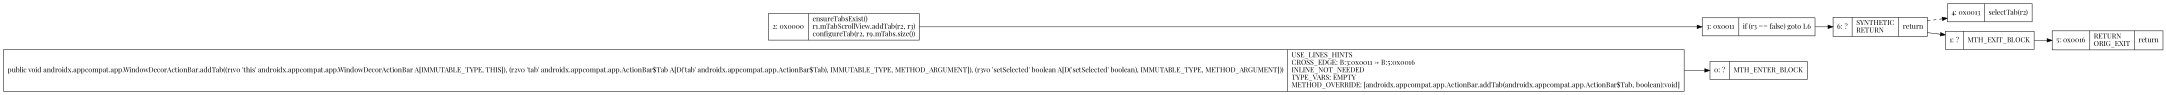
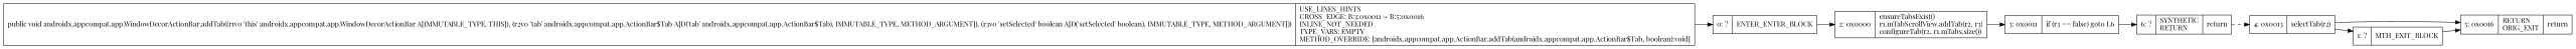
  digraph {
    fontname="Playfair Display"
    rankdir=LR
    node [fontname="Playfair Display" shape=record]
    edge [fontname="Playfair Display"]
-   n1 [label="{0\:\ ?|MTH_ENTER_BLOCK\l}"]
-   n2 [label="{2\:\ 0x0000|ensureTabsExist()\lr1.mTabScrollView.addTab(r2, r3)\lconfigureTab(r2, r9.mTabs.size())\l}"]
+   n1 [label="{0\:\ ?|ENTER_ENTER_BLOCK\l}"]
+   n2 [label="{2\:\ 0x0000|ensureTabsExist()\lr1.mTabScrollView.addTab(r2, r3)\lconfigureTab(r2, r1.mTabs.size())\l}"]
    n3 [label="{3\:\ 0x0011|if (r3 == false) goto L6\l}"]
    n4 [label="{6\:\ ?|SYNTHETIC\lRETURN\l|return\l}"]
    n5 [label="{4\:\ 0x0013|selectTab(r2)\l}"]
    n6 [label="{5\:\ 0x0016|RETURN\lORIG_EXIT\l|return\l}"]
    n7 [label="{1\:\ ?|MTH_EXIT_BLOCK\l}"]
    n8 [label="{public void androidx.appcompat.app.WindowDecorActionBar.addTab((r1v0 'this' androidx.appcompat.app.WindowDecorActionBar A[IMMUTABLE_TYPE, THIS]), (r2v0 'tab' androidx.appcompat.app.ActionBar$Tab A[D('tab' androidx.appcompat.app.ActionBar$Tab), IMMUTABLE_TYPE, METHOD_ARGUMENT]), (r3v0 'setSelected' boolean A[D('setSelected' boolean), IMMUTABLE_TYPE, METHOD_ARGUMENT]))  | USE_LINES_HINTS\lCROSS_EDGE: B:3:0x0011 \-\> B:5:0x0016\lINLINE_NOT_NEEDED\lTYPE_VARS: EMPTY\lMETHOD_OVERRIDE: [androidx.appcompat.app.ActionBar.addTab(androidx.appcompat.app.ActionBar$Tab, boolean):void]\l}"]
+   n1 -> n2
    n2 -> n3
    n3 -> n4
    n4 -> n5 [style=dashed]
-   n4 -> n7
+   n5 -> n7
+   n5 -> n6
    n7 -> n6
    n8 -> n1
  }
